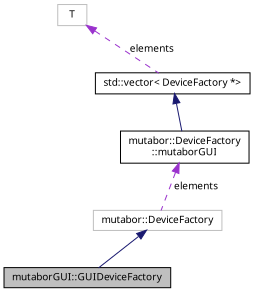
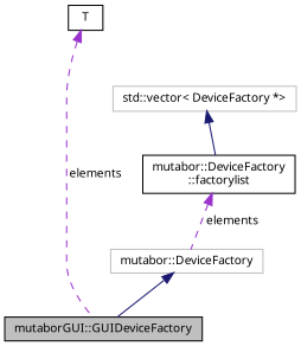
  digraph {
    node [color=grey75 fillcolor=white fontname=Sans fontsize=10 shape=record style=filled]
    edge [color=midnightblue dir=back fontname=Sans fontsize=10 labelfontname=Sans labelfontsize=10 style=solid]
    n1 [color=black fillcolor=grey75 fontcolor=black height=0.2 label="mutaborGUI::GUIDeviceFactory" width=0.4]
    n2 [height=0.2 label="mutabor::DeviceFactory" width=0.4]
-   n3 [color=black height=0.2 label="mutabor::DeviceFactory\l::mutaborGUI" width=0.4]
-   n4 [color=black height=0.2 label="std::vector\< DeviceFactory *\>" width=0.4]
-   n5 [height=0.2 label=T width=0.4]
+   n3 [color=black height=0.2 label="mutabor::DeviceFactory\l::factorylist" width=0.4]
+   n4 [height=0.2 label="std::vector\< DeviceFactory *\>" width=0.4]
+   n5 [color=black height=0.2 label=T width=0.4]
    n2 -> n1
    n3 -> n2 [color=darkorchid3 label=" elements" style=dashed]
    n4 -> n3
-   n5 -> n4 [color=darkorchid3 label=" elements" style=dashed]
+   n5 -> n1 [color=darkorchid3 label=" elements" style=dashed]
  }
